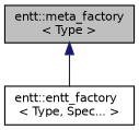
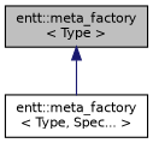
  digraph {
    node [color=black fontname=Helvetica fontsize=10 shape=record style=filled]
    n1 [fillcolor=grey75 fontcolor=black height=0.2 label="entt::meta_factory\l\< Type \>" width=0.4]
-   n2 [fillcolor=white height=0.2 label="entt::entt_factory\l\< Type, Spec... \>" width=0.4]
+   n2 [fillcolor=white height=0.2 label="entt::meta_factory\l\< Type, Spec... \>" width=0.4]
    n1 -> n2 [color=midnightblue dir=back fontname=Helvetica fontsize=10 labelfontname=Helvetica labelfontsize=10 style=solid]
  }
